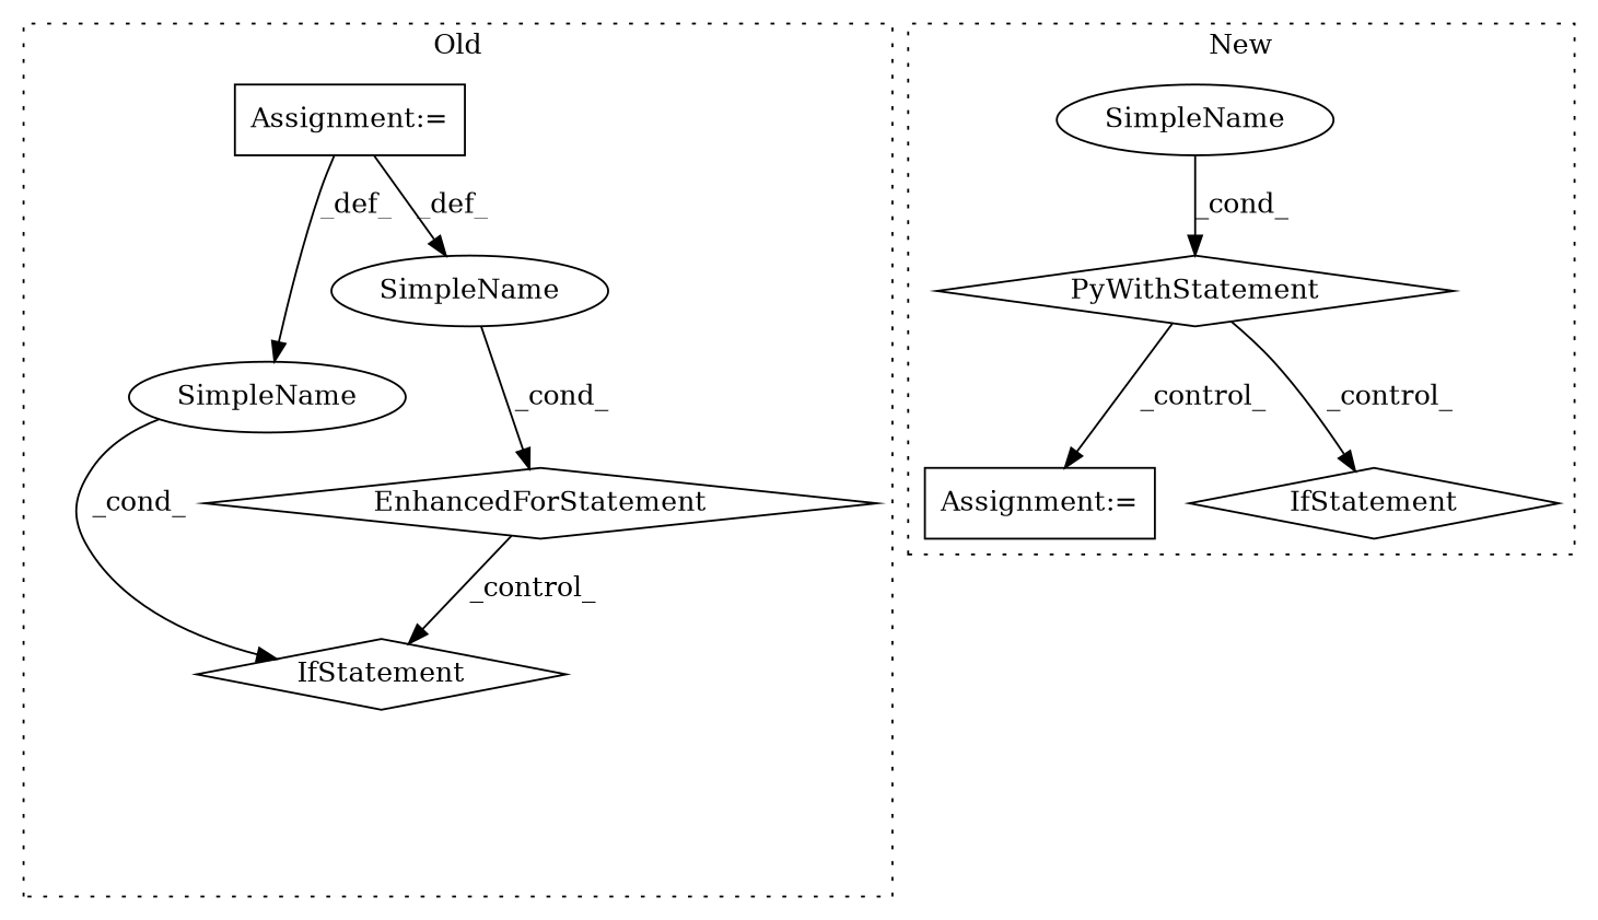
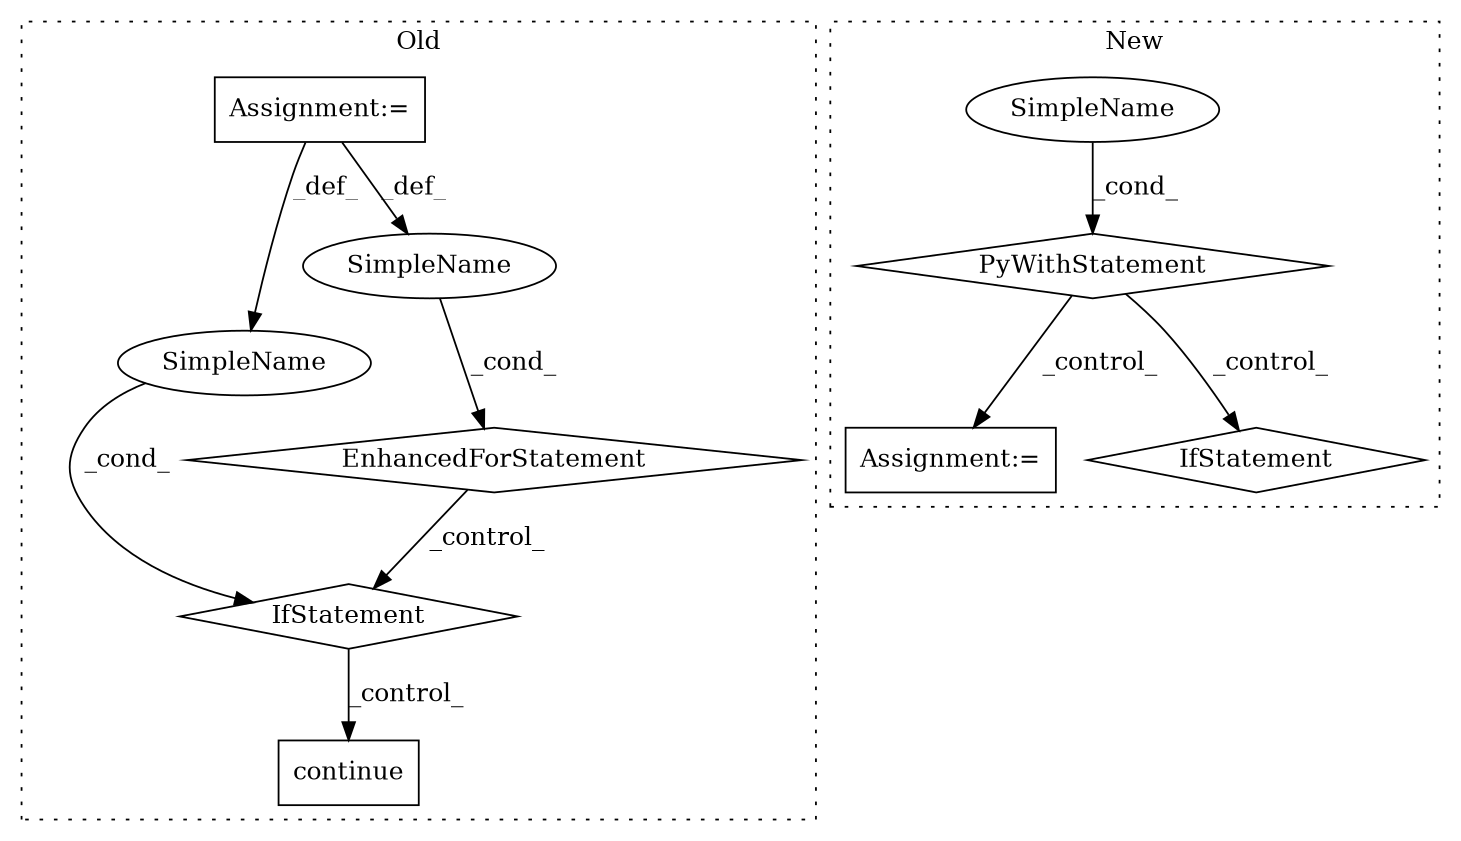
  digraph {
    node [a=42 shape=diamond]
+   n1 [a=18 l=9 label=continue s=3119 shape=box]
    n2 [a=25 l="4,2" label=IfStatement s="3081,3107"]
    n3 [label=SimpleName shape=ellipse]
    n4 [a=7 l=2 label="Assignment:=" s=1765 shape=box]
    n5 [a=70 l="53,2" label=EnhancedForStatement s="2902,2977"]
    n6 [l=4 label=SimpleName s=2959 shape=ellipse]
    n7 [a=104 l="10,2" label=PyWithStatement s="1737,1829"]
    n8 [a=7 l=1 label="Assignment:=" s=1943 shape=box]
    n9 [label=SimpleName shape=ellipse]
    n10 [a=25 l="4,2" label=IfStatement s="2017,2033"]
    subgraph cluster_1 {
      label=Old
      style=dotted
+     n1
      n2
      n3
      n4
      n5
      n6
    }
    subgraph cluster_2 {
      label=New
      style=dotted
      n7
      n8
      n9
      n10
    }
+   n2 -> n1 [label=_control_]
    n3 -> n2 [label=_cond_]
    n4 -> n3 [label=_def_]
    n4 -> n6 [label=_def_]
    n5 -> n2 [label=_control_]
    n6 -> n5 [label=_cond_]
    n7 -> n8 [label=_control_]
    n7 -> n10 [label=_control_]
    n9 -> n7 [label=_cond_]
  }
